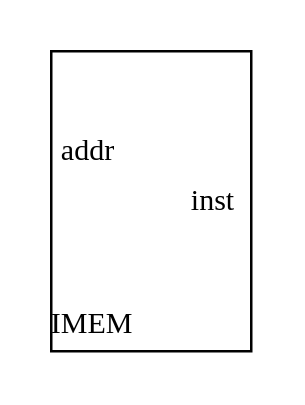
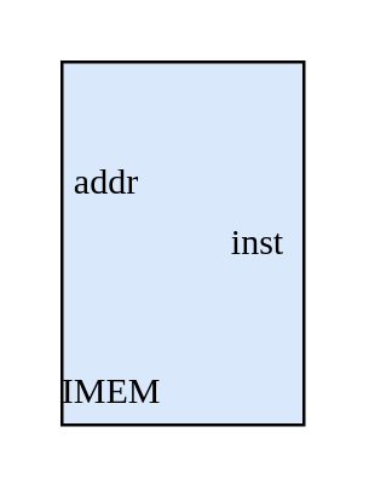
  <mxCell id="0" />
  <mxCell id="1" parent="0" />
- <mxCell id="2" value="&lt;font face=&quot;Ubuntu mono&quot;&gt;IMEM&lt;/font&gt;" style="rounded=0;whiteSpace=wrap;html=1;labelPosition=left;verticalLabelPosition=bottom;align=right;verticalAlign=top;spacingTop=-25;spacingBottom=0;spacingRight=-35;spacingLeft=0;" vertex="1" parent="1"><mxGeometry x="20" y="20" width="80" height="120" as="geometry" /></mxCell>
+ <mxCell id="2" value="&lt;font face=&quot;Ubuntu mono&quot;&gt;IMEM&lt;/font&gt;" style="rounded=0;whiteSpace=wrap;html=1;labelPosition=left;verticalLabelPosition=bottom;align=right;verticalAlign=top;spacingTop=-25;spacingBottom=0;spacingRight=-35;spacingLeft=0;fillColor=#dae8fc;" vertex="1" parent="1"><mxGeometry x="20" y="20" width="80" height="120" as="geometry" /></mxCell>
  <mxCell id="3" value="&lt;font face=&quot;Ubuntu mono&quot;&gt;addr&lt;/font&gt;" style="text;strokeColor=none;align=center;fillColor=none;html=1;verticalAlign=middle;whiteSpace=wrap;rounded=0;" vertex="1" parent="1"><mxGeometry x="20" y="55" width="30" height="10" as="geometry" /></mxCell>
  <mxCell id="4" value="&lt;font face=&quot;Ubuntu mono&quot;&gt;inst&lt;/font&gt;" style="text;strokeColor=none;align=center;fillColor=none;html=1;verticalAlign=middle;whiteSpace=wrap;rounded=0;" vertex="1" parent="1"><mxGeometry x="70" y="75" width="30" height="10" as="geometry" /></mxCell>
